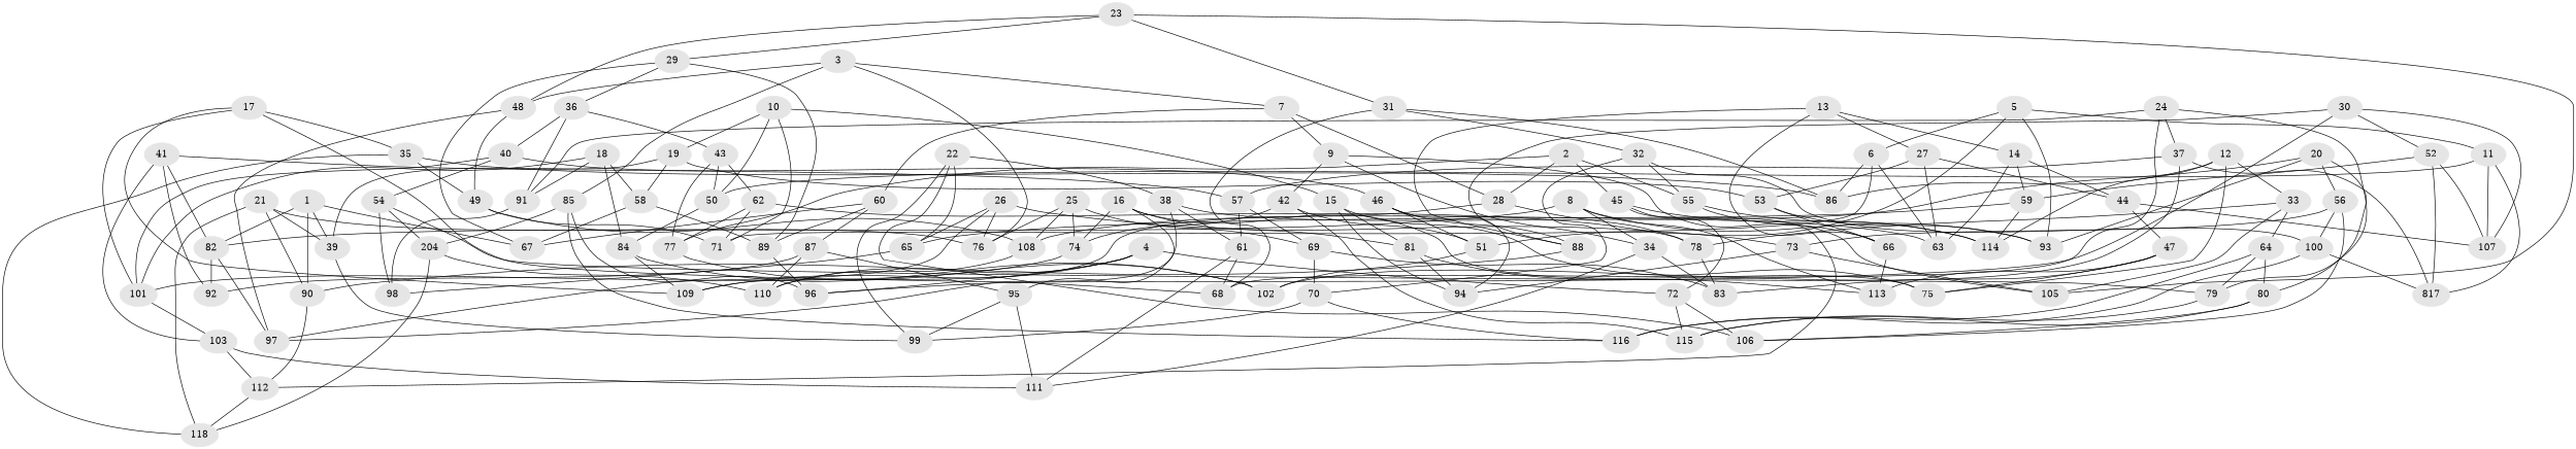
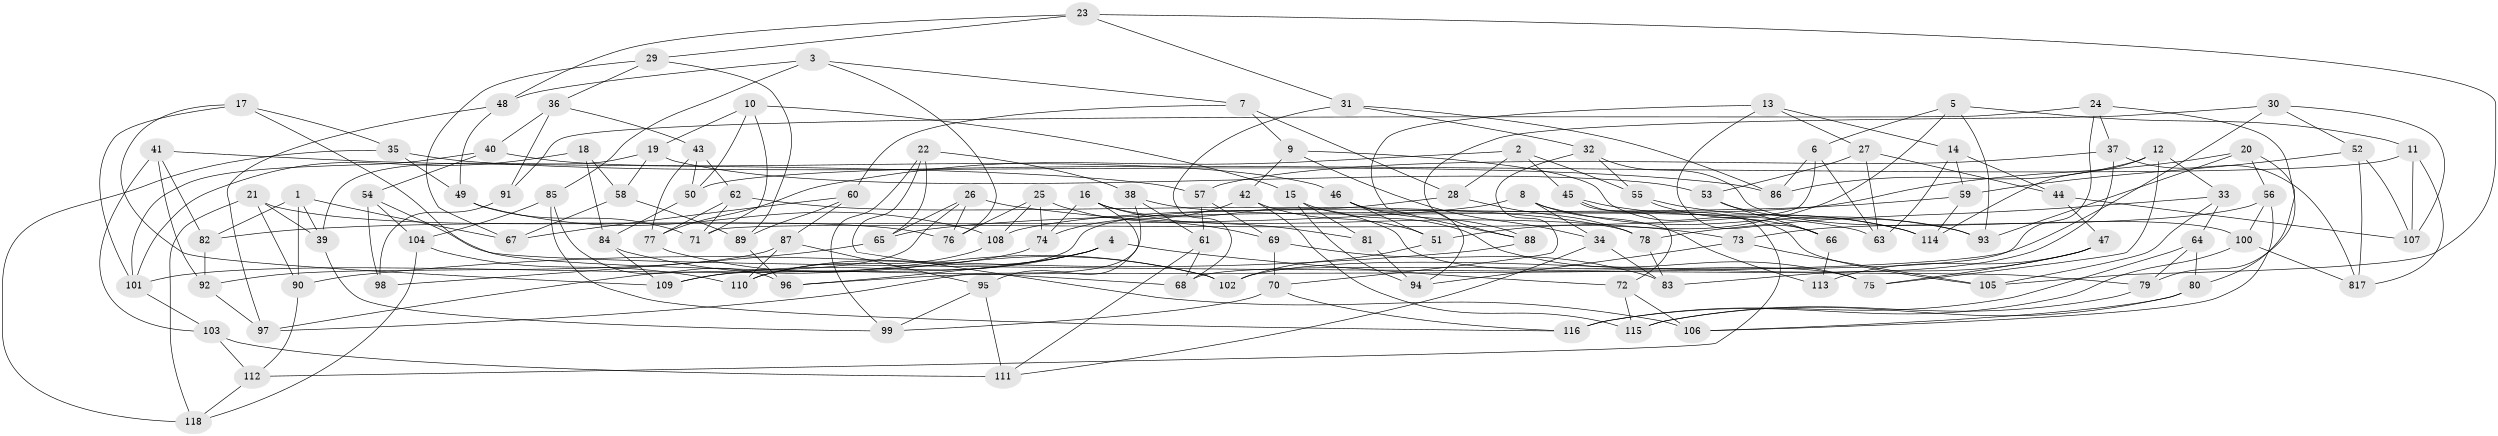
  graph {
    node [color=gray90 style=filled]
    1
    39
    67
    82
    90
    99
    92
    112
    2
    28
    45
    55
    77
    109
    78
    72
    114
    66
    102
    3
    7
    48
    76
    85
    9
    60
    97
    49
    96
-   104 [label=204]
+   104
    116
    4
    110
    106
    115
    5
    6
    11
    51
    93
    63
    71
    86
    50
    107
    n46 [label=817]
    34
    42
    105
    89
    87
    8
    113
    83
    111
    74
    10
    15
    19
    75
    81
    94
    58
    53
    84
    12
    33
    64
    13
    14
    27
    88
    44
    59
    47
    65
    16
    95
    101
    17
    35
    68
    118
    103
    18
    91
    98
    20
    56
    80
    108
    73
    100
    21
    22
    38
    61
    23
    29
    31
    36
    32
    24
    37
    79
    57
    25
    69
    70
    26
    40
    43
    30
    52
    46
    54
    62
    41
    1 -- 39
    1 -- 67
    1 -- 82
    1 -- 90
    39 -- 99
    82 -- 92
    90 -- 112
-   82 -- 97
+   92 -- 97
    112 -- 118
    2 -- 28
    2 -- 45
    2 -- 55
    2 -- 77
    28 -- 109
    28 -- 78
    45 -- 112
    45 -- 72
    45 -- 114
    55 -- 114
    55 -- 66
    77 -- 102
    78 -- 83
    72 -- 106
    72 -- 115
    66 -- 113
    3 -- 7
    3 -- 48
    3 -- 76
    3 -- 85
    7 -- 28
    7 -- 9
    7 -- 60
    48 -- 97
    48 -- 49
    85 -- 96
    85 -- 104
    85 -- 116
    9 -- 34
    9 -- 42
    9 -- 105
    60 -- 67
    60 -- 89
    60 -- 87
    49 -- 71
    49 -- 108
    104 -- 110
    104 -- 118
    4 -- 109
    4 -- 72
    4 -- 96
    4 -- 110
    5 -- 6
    5 -- 11
    5 -- 51
    5 -- 93
    6 -- 63
    6 -- 71
    6 -- 86
    11 -- 50
    11 -- 107
    11 -- n46
    51 -- 102
    50 -- 84
    34 -- 83
    34 -- 111
    42 -- 115
    42 -- 51
    42 -- 74
    89 -- 96
    87 -- 92
    87 -- 110
    87 -- 95
    8 -- 82
    8 -- 93
    8 -- 34
    8 -- 113
    74 -- 101
    10 -- 71
    10 -- 50
    10 -- 15
    10 -- 19
    15 -- 75
    15 -- 81
    15 -- 94
    19 -- 39
    19 -- 58
    19 -- 53
-   81 -- 113
    81 -- 94
    58 -- 67
    58 -- 89
    53 -- 66
    53 -- 93
    84 -- 109
    84 -- 102
    12 -- 114
    12 -- 86
    12 -- 75
    12 -- 33
    33 -- 78
    33 -- 105
    33 -- 64
    64 -- 116
    64 -- 80
    64 -- 79
    13 -- 66
    13 -- 14
    13 -- 27
    13 -- 88
    14 -- 63
    14 -- 44
    14 -- 59
    27 -- 63
    27 -- 53
    27 -- 44
    88 -- 90
    44 -- 107
    44 -- 47
    59 -- 114
    59 -- 65
    47 -- 113
    47 -- 83
    47 -- 75
    65 -- 98
    16 -- 74
    16 -- 75
    16 -- 81
    16 -- 95
    95 -- 99
    95 -- 111
    101 -- 103
    17 -- 109
    17 -- 101
    17 -- 35
    17 -- 68
    35 -- 49
    35 -- 86
    35 -- 118
    103 -- 112
    103 -- 111
    18 -- 58
    18 -- 84
    18 -- 101
-   18 -- 91
    91 -- 98
    20 -- 93
    20 -- 56
    20 -- 80
    20 -- 108
    56 -- 106
    56 -- 73
    56 -- 100
    80 -- 106
    80 -- 115
    108 -- 110
    73 -- 105
    73 -- 94
    100 -- 116
    100 -- n46
    21 -- 39
    21 -- 90
    21 -- 76
    21 -- 118
    22 -- 99
    22 -- 106
    22 -- 65
    22 -- 38
    38 -- 97
    38 -- 63
    38 -- 61
    61 -- 111
    61 -- 68
    23 -- 48
    23 -- 105
    23 -- 29
    23 -- 31
    29 -- 67
    29 -- 89
    29 -- 36
    31 -- 86
    31 -- 68
    31 -- 32
    36 -- 91
    36 -- 40
    36 -- 43
    32 -- 55
    32 -- 100
    32 -- 70
    24 -- 68
    24 -- 91
    24 -- 37
    24 -- 79
    37 -- 102
    37 -- n46
    37 -- 57
    79 -- 115
    57 -- 61
    57 -- 69
    25 -- 76
    25 -- 74
    25 -- 108
    25 -- 69
    69 -- 83
    69 -- 70
    70 -- 99
    70 -- 116
    26 -- 76
    26 -- 97
    26 -- 65
    26 -- 73
    40 -- 101
    40 -- 46
    40 -- 54
    43 -- 77
    43 -- 50
    43 -- 62
    30 -- 96
    30 -- 107
    30 -- 88
    30 -- 52
    52 -- 107
    52 -- n46
    52 -- 59
    46 -- 51
    46 -- 94
    46 -- 88
    54 -- 104
    54 -- 98
    54 -- 79
    62 -- 77
    62 -- 78
    62 -- 71
    41 -- 82
    41 -- 92
    41 -- 103
    41 -- 57
  }
